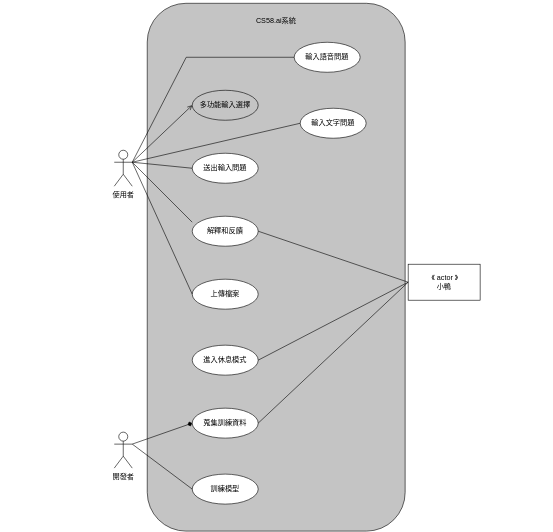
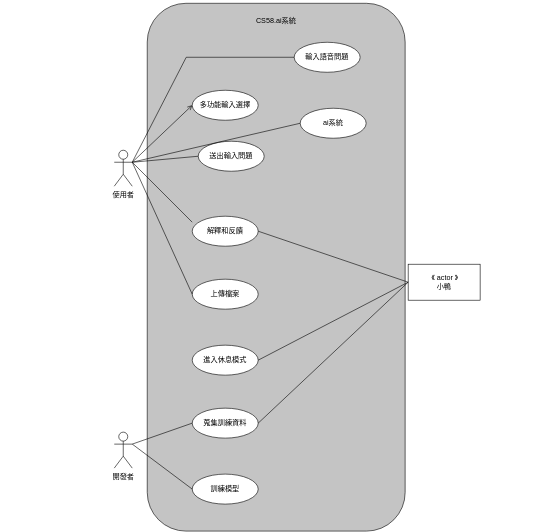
  <mxCell id="0" />
  <mxCell id="1" parent="0" />
  <mxCell id="2" value="" style="rounded=1;whiteSpace=wrap;html=1;rotation=-90;fillColor=#C4C4C4;" vertex="1" parent="1"><mxGeometry x="20" y="230" width="880" height="430" as="geometry" /></mxCell>
  <mxCell id="3" value="使用者" style="shape=umlActor;verticalLabelPosition=bottom;verticalAlign=top;html=1;outlineConnect=0;" vertex="1" parent="1"><mxGeometry x="190" y="250" width="30" height="60" as="geometry" /></mxCell>
- <mxCell id="4" value="輸入文字問題" style="ellipse;whiteSpace=wrap;html=1;" vertex="1" parent="1"><mxGeometry x="500" y="180" width="110" height="50" as="geometry" /></mxCell>
+ <mxCell id="4" value="ai系統" style="ellipse;whiteSpace=wrap;html=1;" vertex="1" parent="1"><mxGeometry x="500" y="180" width="110" height="50" as="geometry" /></mxCell>
  <mxCell id="5" value="解釋和反饋" style="ellipse;whiteSpace=wrap;html=1;" vertex="1" parent="1"><mxGeometry x="320" y="360" width="110" height="50" as="geometry" /></mxCell>
  <mxCell id="6" value="上傳檔案" style="ellipse;whiteSpace=wrap;html=1;" vertex="1" parent="1"><mxGeometry x="320" y="465" width="110" height="50" as="geometry" /></mxCell>
  <mxCell id="7" value="輸入語音問題" style="ellipse;whiteSpace=wrap;html=1;" vertex="1" parent="1"><mxGeometry x="490" y="70" width="110" height="50" as="geometry" /></mxCell>
- <mxCell id="8" value="多功能輸入選擇" style="ellipse;whiteSpace=wrap;html=1;fillColor=#c4c4c4;" vertex="1" parent="1"><mxGeometry x="320" y="150" width="110" height="50" as="geometry" /></mxCell>
- <mxCell id="9" value="送出輸入問題" style="ellipse;whiteSpace=wrap;html=1;" vertex="1" parent="1"><mxGeometry x="320" y="255" width="110" height="50" as="geometry" /></mxCell>
+ <mxCell id="8" value="多功能輸入選擇" style="ellipse;whiteSpace=wrap;html=1;" vertex="1" parent="1"><mxGeometry x="320" y="150" width="110" height="50" as="geometry" /></mxCell>
+ <mxCell id="9" value="送出輸入問題" style="ellipse;whiteSpace=wrap;html=1;" vertex="1" parent="1"><mxGeometry x="330" y="235" width="110" height="50" as="geometry" /></mxCell>
  <mxCell id="10" value="進入休息模式" style="ellipse;whiteSpace=wrap;html=1;" vertex="1" parent="1"><mxGeometry x="320" y="575" width="110" height="50" as="geometry" /></mxCell>
  <mxCell id="11" value="蒐集訓練資料" style="ellipse;whiteSpace=wrap;html=1;" vertex="1" parent="1"><mxGeometry x="320" y="680" width="110" height="50" as="geometry" /></mxCell>
  <mxCell id="12" value="訓練模型" style="ellipse;whiteSpace=wrap;html=1;" vertex="1" parent="1"><mxGeometry x="320" y="790" width="110" height="50" as="geometry" /></mxCell>
  <mxCell id="13" value="開發者" style="shape=umlActor;verticalLabelPosition=bottom;verticalAlign=top;html=1;outlineConnect=0;" vertex="1" parent="1"><mxGeometry x="190" y="720" width="30" height="60" as="geometry" /></mxCell>
  <mxCell id="14" value="" style="endArrow=open;html=1;rounded=0;exitX=1;exitY=0.333;exitDx=0;exitDy=0;exitPerimeter=0;entryX=0;entryY=0.5;entryDx=0;entryDy=0;" edge="1" parent="1" source="3" target="8"><mxGeometry width="50" height="50" relative="1" as="geometry"><mxPoint x="530" y="480" as="sourcePoint" /><mxPoint x="580" y="430" as="targetPoint" /></mxGeometry></mxCell>
  <mxCell id="15" value="" style="endArrow=none;html=1;rounded=0;entryX=0;entryY=0.5;entryDx=0;entryDy=0;" edge="1" parent="1" target="9"><mxGeometry width="50" height="50" relative="1" as="geometry"><mxPoint x="220" y="270" as="sourcePoint" /><mxPoint x="330" y="185" as="targetPoint" /></mxGeometry></mxCell>
  <mxCell id="16" value="" style="endArrow=none;html=1;rounded=0;entryX=0;entryY=0.2;entryDx=0;entryDy=0;entryPerimeter=0;" edge="1" parent="1" target="5"><mxGeometry width="50" height="50" relative="1" as="geometry"><mxPoint x="220" y="270" as="sourcePoint" /><mxPoint x="340" y="195" as="targetPoint" /></mxGeometry></mxCell>
  <mxCell id="17" value="" style="endArrow=none;html=1;rounded=0;entryX=0;entryY=0.5;entryDx=0;entryDy=0;" edge="1" parent="1" target="6"><mxGeometry width="50" height="50" relative="1" as="geometry"><mxPoint x="220" y="270" as="sourcePoint" /><mxPoint x="350" y="205" as="targetPoint" /></mxGeometry></mxCell>
- <mxCell id="18" value="" style="endArrow=diamond;html=1;rounded=0;exitX=1;exitY=0.333;exitDx=0;exitDy=0;exitPerimeter=0;entryX=0;entryY=0.5;entryDx=0;entryDy=0;" edge="1" parent="1" source="13" target="11"><mxGeometry width="50" height="50" relative="1" as="geometry"><mxPoint x="530" y="480" as="sourcePoint" /><mxPoint x="580" y="430" as="targetPoint" /></mxGeometry></mxCell>
+ <mxCell id="18" value="" style="endArrow=none;html=1;rounded=0;exitX=1;exitY=0.333;exitDx=0;exitDy=0;exitPerimeter=0;entryX=0;entryY=0.5;entryDx=0;entryDy=0;" edge="1" parent="1" source="13" target="11"><mxGeometry width="50" height="50" relative="1" as="geometry"><mxPoint x="530" y="480" as="sourcePoint" /><mxPoint x="580" y="430" as="targetPoint" /></mxGeometry></mxCell>
  <mxCell id="19" value="" style="endArrow=none;html=1;rounded=0;exitX=1;exitY=0.333;exitDx=0;exitDy=0;exitPerimeter=0;entryX=0;entryY=0.5;entryDx=0;entryDy=0;" edge="1" parent="1" source="13" target="12"><mxGeometry width="50" height="50" relative="1" as="geometry"><mxPoint x="260" y="310" as="sourcePoint" /><mxPoint x="360" y="215" as="targetPoint" /></mxGeometry></mxCell>
  <mxCell id="20" value="" style="endArrow=none;html=1;rounded=0;exitX=1;exitY=0.333;exitDx=0;exitDy=0;exitPerimeter=0;entryX=0;entryY=0.5;entryDx=0;entryDy=0;" edge="1" parent="1" source="3" target="4"><mxGeometry width="50" height="50" relative="1" as="geometry"><mxPoint x="530" y="480" as="sourcePoint" /><mxPoint x="410" y="80" as="targetPoint" /></mxGeometry></mxCell>
  <mxCell id="21" value="" style="endArrow=none;html=1;rounded=0;entryX=0;entryY=0.5;entryDx=0;entryDy=0;" edge="1" parent="1" target="7"><mxGeometry width="50" height="50" relative="1" as="geometry"><mxPoint x="220" y="270" as="sourcePoint" /><mxPoint x="580" y="430" as="targetPoint" /><Array as="points"><mxPoint x="310" y="95" /></Array></mxGeometry></mxCell>
  <mxCell id="22" value="&amp;nbsp;《 actor 》&lt;br&gt;小鴨" style="rounded=0;whiteSpace=wrap;html=1;" vertex="1" parent="1"><mxGeometry x="680" y="440" width="120" height="60" as="geometry" /></mxCell>
  <mxCell id="23" value="" style="endArrow=none;html=1;rounded=0;entryX=1;entryY=0.5;entryDx=0;entryDy=0;exitX=0;exitY=0.5;exitDx=0;exitDy=0;" edge="1" parent="1" source="22" target="5"><mxGeometry width="50" height="50" relative="1" as="geometry"><mxPoint x="530" y="480" as="sourcePoint" /><mxPoint x="580" y="430" as="targetPoint" /></mxGeometry></mxCell>
  <mxCell id="24" value="" style="endArrow=none;html=1;rounded=0;exitX=1;exitY=0.5;exitDx=0;exitDy=0;entryX=0;entryY=0.5;entryDx=0;entryDy=0;" edge="1" parent="1" source="10" target="22"><mxGeometry width="50" height="50" relative="1" as="geometry"><mxPoint x="510" y="550" as="sourcePoint" /><mxPoint x="560" y="500" as="targetPoint" /></mxGeometry></mxCell>
  <mxCell id="25" value="" style="endArrow=none;html=1;rounded=0;exitX=1;exitY=0.5;exitDx=0;exitDy=0;entryX=0;entryY=0.5;entryDx=0;entryDy=0;" edge="1" parent="1" source="11" target="22"><mxGeometry width="50" height="50" relative="1" as="geometry"><mxPoint x="510" y="550" as="sourcePoint" /><mxPoint x="560" y="500" as="targetPoint" /></mxGeometry></mxCell>
  <mxCell id="26" value="CS58.ai系統" style="text;html=1;strokeColor=none;fillColor=none;align=center;verticalAlign=middle;whiteSpace=wrap;rounded=0;" vertex="1" parent="1"><mxGeometry x="390" y="20" width="140" height="30" as="geometry" /></mxCell>
